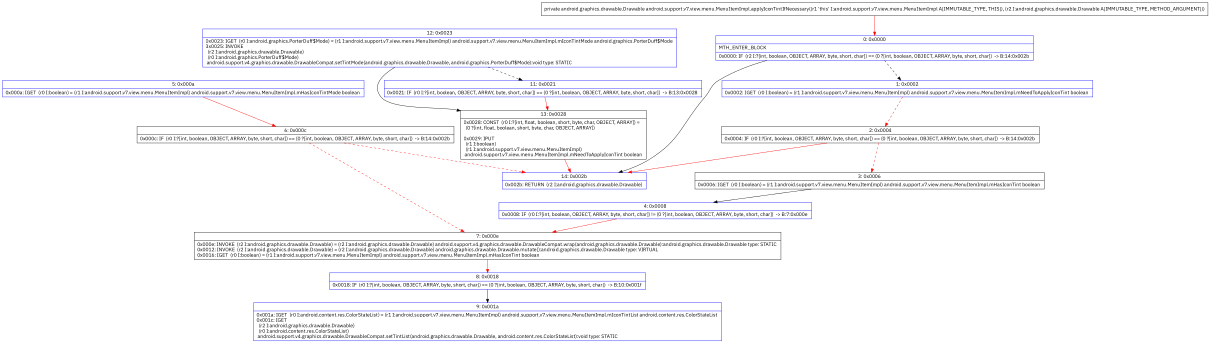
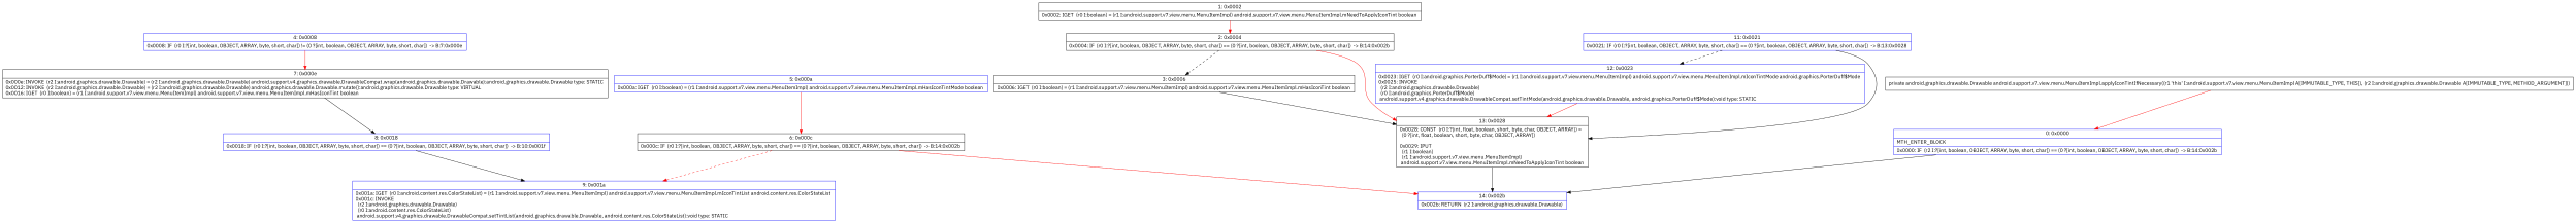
  digraph {
    fontname="IBM Plex Sans"
    node [color=blue fontname="IBM Plex Sans" shape=record]
    edge [color=red fontname="IBM Plex Sans"]
    n1 [label="{0\:\ 0x0000|MTH_ENTER_BLOCK\l|0x0000: IF  (r2 I:?[int, boolean, OBJECT, ARRAY, byte, short, char]) == (0 ?[int, boolean, OBJECT, ARRAY, byte, short, char])  \-\> B:14:0x002b \l}"]
-   n2 [label="{1\:\ 0x0002|0x0002: IGET  (r0 I:boolean) = (r1 I:android.support.v7.view.menu.MenuItemImpl) android.support.v7.view.menu.MenuItemImpl.mNeedToApplyIconTint boolean \l}"]
+   n2 [color=black label="{1\:\ 0x0002|0x0002: IGET  (r0 I:boolean) = (r1 I:android.support.v7.view.menu.MenuItemImpl) android.support.v7.view.menu.MenuItemImpl.mNeedToApplyIconTint boolean \l}"]
    n3 [label="{14\:\ 0x002b|0x002b: RETURN  (r2 I:android.graphics.drawable.Drawable) \l}"]
    n4 [color=black label="{2\:\ 0x0004|0x0004: IF  (r0 I:?[int, boolean, OBJECT, ARRAY, byte, short, char]) == (0 ?[int, boolean, OBJECT, ARRAY, byte, short, char])  \-\> B:14:0x002b \l}"]
    n5 [color=black label="{3\:\ 0x0006|0x0006: IGET  (r0 I:boolean) = (r1 I:android.support.v7.view.menu.MenuItemImpl) android.support.v7.view.menu.MenuItemImpl.mHasIconTint boolean \l}"]
    n6 [label="{4\:\ 0x0008|0x0008: IF  (r0 I:?[int, boolean, OBJECT, ARRAY, byte, short, char]) != (0 ?[int, boolean, OBJECT, ARRAY, byte, short, char])  \-\> B:7:0x000e \l}"]
    n7 [color=black label="{7\:\ 0x000e|0x000e: INVOKE  (r2 I:android.graphics.drawable.Drawable) = (r2 I:android.graphics.drawable.Drawable) android.support.v4.graphics.drawable.DrawableCompat.wrap(android.graphics.drawable.Drawable):android.graphics.drawable.Drawable type: STATIC \l0x0012: INVOKE  (r2 I:android.graphics.drawable.Drawable) = (r2 I:android.graphics.drawable.Drawable) android.graphics.drawable.Drawable.mutate():android.graphics.drawable.Drawable type: VIRTUAL \l0x0016: IGET  (r0 I:boolean) = (r1 I:android.support.v7.view.menu.MenuItemImpl) android.support.v7.view.menu.MenuItemImpl.mHasIconTint boolean \l}"]
    n8 [label="{5\:\ 0x000a|0x000a: IGET  (r0 I:boolean) = (r1 I:android.support.v7.view.menu.MenuItemImpl) android.support.v7.view.menu.MenuItemImpl.mHasIconTintMode boolean \l}"]
    n9 [color=black label="{6\:\ 0x000c|0x000c: IF  (r0 I:?[int, boolean, OBJECT, ARRAY, byte, short, char]) == (0 ?[int, boolean, OBJECT, ARRAY, byte, short, char])  \-\> B:14:0x002b \l}"]
    n10 [label="{8\:\ 0x0018|0x0018: IF  (r0 I:?[int, boolean, OBJECT, ARRAY, byte, short, char]) == (0 ?[int, boolean, OBJECT, ARRAY, byte, short, char])  \-\> B:10:0x001f \l}"]
-   n11 [label="{9\:\ 0x001a|0x001a: IGET  (r0 I:android.content.res.ColorStateList) = (r1 I:android.support.v7.view.menu.MenuItemImpl) android.support.v7.view.menu.MenuItemImpl.mIconTintList android.content.res.ColorStateList \l0x001c: IGET  \l  (r2 I:android.graphics.drawable.Drawable)\l  (r0 I:android.content.res.ColorStateList)\l android.support.v4.graphics.drawable.DrawableCompat.setTintList(android.graphics.drawable.Drawable, android.content.res.ColorStateList):void type: STATIC \l}"]
+   n11 [label="{9\:\ 0x001a|0x001a: IGET  (r0 I:android.content.res.ColorStateList) = (r1 I:android.support.v7.view.menu.MenuItemImpl) android.support.v7.view.menu.MenuItemImpl.mIconTintList android.content.res.ColorStateList \l0x001c: INVOKE  \l  (r2 I:android.graphics.drawable.Drawable)\l  (r0 I:android.content.res.ColorStateList)\l android.support.v4.graphics.drawable.DrawableCompat.setTintList(android.graphics.drawable.Drawable, android.content.res.ColorStateList):void type: STATIC \l}"]
    n12 [label="{11\:\ 0x0021|0x0021: IF  (r0 I:?[int, boolean, OBJECT, ARRAY, byte, short, char]) == (0 ?[int, boolean, OBJECT, ARRAY, byte, short, char])  \-\> B:13:0x0028 \l}"]
-   n13 [label="{12\:\ 0x0023|0x0023: IGET  (r0 I:android.graphics.PorterDuff$Mode) = (r1 I:android.support.v7.view.menu.MenuItemImpl) android.support.v7.view.menu.MenuItemImpl.mIconTintMode android.graphics.PorterDuff$Mode \l3x0025: INVOKE  \l  (r2 I:android.graphics.drawable.Drawable)\l  (r0 I:android.graphics.PorterDuff$Mode)\l android.support.v4.graphics.drawable.DrawableCompat.setTintMode(android.graphics.drawable.Drawable, android.graphics.PorterDuff$Mode):void type: STATIC \l}"]
+   n13 [label="{12\:\ 0x0023|0x0023: IGET  (r0 I:android.graphics.PorterDuff$Mode) = (r1 I:android.support.v7.view.menu.MenuItemImpl) android.support.v7.view.menu.MenuItemImpl.mIconTintMode android.graphics.PorterDuff$Mode \l0x0025: INVOKE  \l  (r2 I:android.graphics.drawable.Drawable)\l  (r0 I:android.graphics.PorterDuff$Mode)\l android.support.v4.graphics.drawable.DrawableCompat.setTintMode(android.graphics.drawable.Drawable, android.graphics.PorterDuff$Mode):void type: STATIC \l}"]
    n14 [color=black label="{13\:\ 0x0028|0x0028: CONST  (r0 I:?[int, float, boolean, short, byte, char, OBJECT, ARRAY]) = \l  (0 ?[int, float, boolean, short, byte, char, OBJECT, ARRAY])\l \l0x0029: IPUT  \l  (r1 I:boolean)\l  (r1 I:android.support.v7.view.menu.MenuItemImpl)\l android.support.v7.view.menu.MenuItemImpl.mNeedToApplyIconTint boolean \l}"]
    n15 [color=black label="{private android.graphics.drawable.Drawable android.support.v7.view.menu.MenuItemImpl.applyIconTintIfNecessary((r1 'this' I:android.support.v7.view.menu.MenuItemImpl A[IMMUTABLE_TYPE, THIS]), (r2 I:android.graphics.drawable.Drawable A[IMMUTABLE_TYPE, METHOD_ARGUMENT])) }"]
-   n1 -> n2 [color=black style=dashed]
    n1 -> n3 [color=black]
-   n2 -> n4 [style=dashed]
-   n4 -> n3
-   n4 -> n5 [style=dashed]
-   n5 -> n6 [color=black]
+   n2 -> n4
+   n4 -> n14
+   n4 -> n5 [color=black style=dashed]
+   n5 -> n14 [color=black]
    n6 -> n7
-   n7 -> n10
+   n7 -> n10 [color=black]
    n8 -> n9
-   n9 -> n3 [style=dashed]
-   n9 -> n7 [style=dashed]
+   n9 -> n3
+   n9 -> n11 [style=dashed]
    n10 -> n11 [color=black style=solid]
-   n13 -> n12 [color=black style=dashed]
-   n12 -> n14
-   n13 -> n14 [color=black]
-   n14 -> n3
+   n12 -> n13 [color=black style=dashed]
+   n12 -> n14 [color=black]
+   n13 -> n14
+   n14 -> n3 [color=black]
    n15 -> n1
  }
